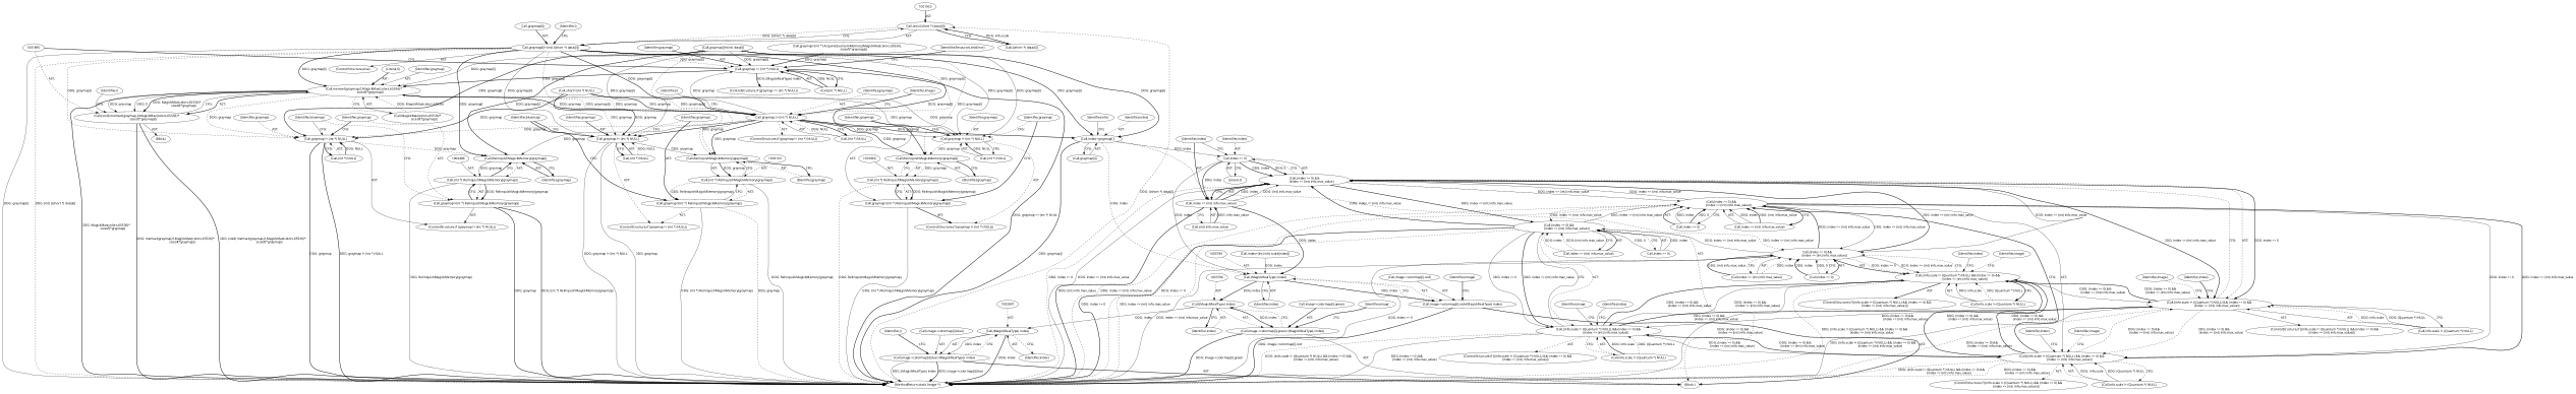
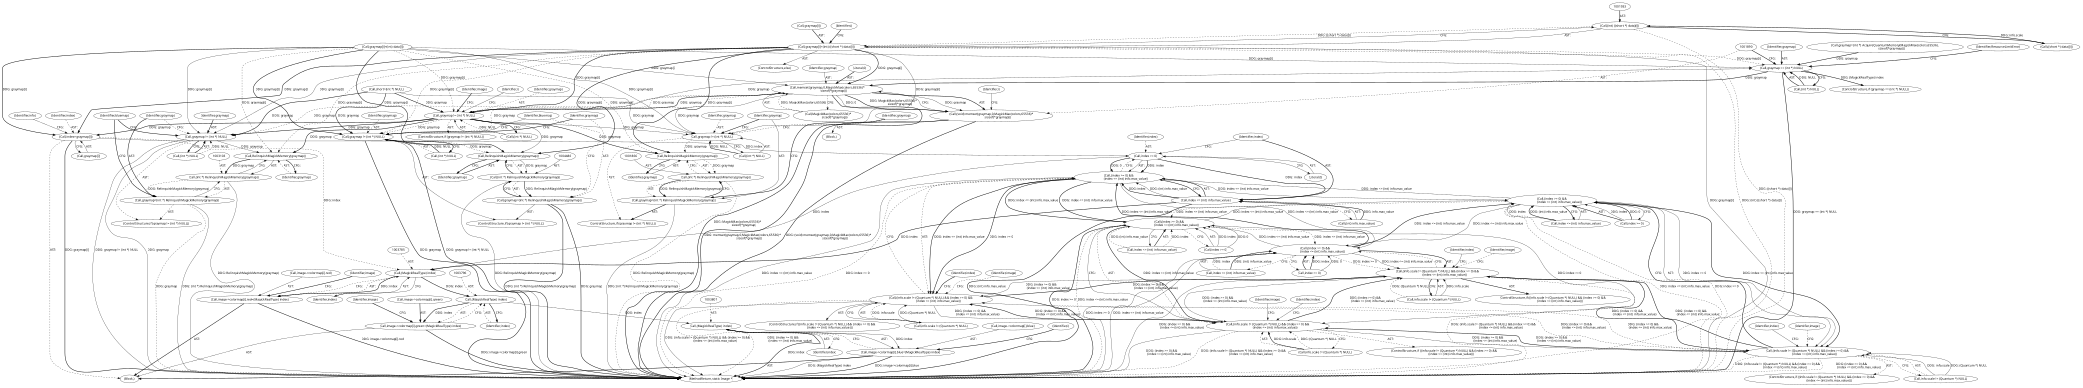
  digraph {
    fontname="Noto Sans"
    node [fontname="Noto Sans"]
    edge [fontname="Noto Sans" style=bold]
    n1 [label="(Call,(int) ((short *) data)[i])"]
    n2 [label="(Call,graymap[i]=(int) ((short *) data)[i])"]
    n3 [label="(MethodReturn,static Image *)"]
    n4 [label="(Call,((short *) data)[i])"]
    n5 [label="(Call,graymap != (int *) NULL)"]
    n6 [label="(Call,RelinquishMagickMemory(graymap))"]
    n7 [label="(Call,graymap == (int *) NULL)"]
    n8 [label="(Call,memset(graymap,0,MagickMax(colors,65536)*\n                sizeof(*graymap)))"]
    n9 [label="(Call,graymap != (int *) NULL)"]
    n10 [label="(Call,RelinquishMagickMemory(graymap))"]
    n11 [label="(Call,graymap != (int *) NULL)"]
    n12 [label="(Call,index=graymap[i])"]
    n13 [label="(Call,graymap != (int *) NULL)"]
    n14 [label="(Call,RelinquishMagickMemory(graymap))"]
    n15 [label="(ControlStructure,else)"]
    n16 [label="(ControlStructure,if (graymap != (int *) NULL))"]
    n17 [label="(Call,(int *) NULL)"]
    n18 [label="(Call,(int *) RelinquishMagickMemory(graymap))"]
    n19 [label="(Identifier,graymap)"]
    n20 [label="(Call,(int *) NULL)"]
    n21 [label="(ControlStructure,if (graymap == (int *) NULL))"]
    n22 [label="(Call,(void) memset(graymap,0,MagickMax(colors,65536)*\n                sizeof(*graymap)))"]
    n23 [label="(Call,MagickMax(colors,65536)*\n                sizeof(*graymap))"]
    n24 [label="(Call,(int *) NULL)"]
    n25 [label="(ControlStructure,if (graymap != (int *) NULL))"]
    n26 [label="(Call,(int *) RelinquishMagickMemory(graymap))"]
    n27 [label="(Identifier,graymap)"]
    n28 [label="(ControlStructure,if (graymap != (int *) NULL))"]
    n29 [label="(Call,(int *) NULL)"]
    n30 [label="(Call,index >= 0)"]
    n31 [label="(Call,(MagickRealType) index)"]
    n32 [label="(Call,graymap[i])"]
    n33 [label="(Block,)"]
    n34 [label="(Call,(int *) NULL)"]
    n35 [label="(ControlStructure,if (graymap != (int *) NULL))"]
    n36 [label="(Call,(int *) RelinquishMagickMemory(graymap))"]
    n37 [label="(Identifier,graymap)"]
    n38 [label="(Call,graymap=(int *) RelinquishMagickMemory(graymap))"]
    n39 [label="(Block,)"]
    n40 [label="(Call,graymap=(int *) RelinquishMagickMemory(graymap))"]
    n41 [label="(Call,(index >= 0) &&\n                  (index <= (int) info.max_value))"]
    n42 [label="(Call,index <= (int) info.max_value)"]
    n43 [label="(Literal,0)"]
    n44 [label="(Call,image->colormap[i].red=(MagickRealType) index)"]
    n45 [label="(Call,(MagickRealType) index)"]
    n46 [label="(Identifier,index)"]
    n47 [label="(Call,(index >= 0) &&\n                  (index <= (int) info.max_value))"]
    n48 [label="(Call,(info.scale != (Quantum *) NULL) && (index >= 0) &&\n                  (index <= (int) info.max_value))"]
    n49 [label="(Call,(index >= 0) &&\n                  (index <= (int) info.max_value))"]
    n50 [label="(Call,(index >= 0) &&\n                  (index <= (int) info.max_value))"]
    n51 [label="(Call,(int) info.max_value)"]
    n52 [label="(Call,(info.scale != (Quantum *) NULL) && (index >= 0) &&\n                  (index <= (int) info.max_value))"]
    n53 [label="(Call,index <= (int) info.max_value)"]
    n54 [label="(Call,index >= 0)"]
    n55 [label="(Call,(info.scale != (Quantum *) NULL) && (index >= 0) &&\n                  (index <= (int) info.max_value))"]
    n56 [label="(Call,(info.scale != (Quantum *) NULL) && (index >= 0) &&\n                  (index <= (int) info.max_value))"]
    n57 [label="(ControlStructure,if ((info.scale != (Quantum *) NULL) && (index >= 0) &&\n                  (index <= (int) info.max_value)))"]
    n58 [label="(Call,info.scale != (Quantum *) NULL)"]
    n59 [label="(Call,index >= 0)"]
    n60 [label="(Call,index <= (int) info.max_value)"]
    n61 [label="(Call,index <= (int) info.max_value)"]
    n62 [label="(Call,index >= 0)"]
    n63 [label="(ControlStructure,if ((info.scale != (Quantum *) NULL) && (index >= 0) &&\n                  (index <= (int) info.max_value)))"]
    n64 [label="(Call,info.scale != (Quantum *) NULL)"]
    n65 [label="(ControlStructure,if ((info.scale != (Quantum *) NULL) && (index >= 0) &&\n                  (index <= (int) info.max_value)))"]
    n66 [label="(Call,info.scale != (Quantum *) NULL)"]
    n67 [label="(Call,info.scale != (Quantum *) NULL)"]
    n68 [label="(ControlStructure,if ((info.scale != (Quantum *) NULL) && (index >= 0) &&\n                  (index <= (int) info.max_value)))"]
    n69 [label="(Call,image->colormap[i].green=(MagickRealType) index)"]
    n70 [label="(Call,(MagickRealType) index)"]
    n71 [label="(Identifier,index)"]
    n72 [label="(Call,image->colormap[i].blue=(MagickRealType) index)"]
    n73 [label="(Identifier,index)"]
    n74 [label="(Call,graymap=(int *) RelinquishMagickMemory(graymap))"]
    n75 [label="(Identifier,graymap)"]
    n76 [label="(Identifier,image)"]
    n77 [label="(Identifier,graymap)"]
    n78 [label="(Identifier,graymap)"]
    n79 [label="(Call,graymap[i])"]
    n80 [label="(Identifier,info)"]
    n81 [label="(Identifier,image)"]
    n82 [label="(Literal,0)"]
    n83 [label="(Identifier,index)"]
    n84 [label="(Call,image->colormap[i].red)"]
    n85 [label="(Identifier,image)"]
    n86 [label="(Call,short=(int *) NULL)"]
    n87 [label="(Identifier,image)"]
    n88 [label="(Identifier,index)"]
    n89 [label="(Identifier,image)"]
    n90 [label="(Identifier,graymap)"]
    n91 [label="(Call,graymap[i]=(int) data[i])"]
    n92 [label="(Identifier,graymap)"]
    n93 [label="(Identifier,index)"]
    n94 [label="(Identifier,index)"]
    n95 [label="(Identifier,ResourceLimitError)"]
    n96 [label="(Identifier,i)"]
    n97 [label="(Identifier,graymap)"]
    n98 [label="(Identifier,graymap)"]
    n99 [label="(Identifier,i)"]
    n100 [label="(Identifier,index)"]
    n101 [label="(Identifier,graymap)"]
    n102 [label="(Identifier,graymap)"]
    n103 [label="(Identifier,i)"]
    n104 [label="(Identifier,graymap)"]
    n105 [label="(Call,graymap=(int *) AcquireQuantumMemory(MagickMax(colors,65536),\n                sizeof(*graymap)))"]
    n106 [label="(Call,image->colormap[i].green)"]
    n107 [label="(Identifier,image)"]
    n108 [label="(Identifier,index)"]
    n109 [label="(Identifier,image)"]
    n110 [label="(Call,image->colormap[i].blue)"]
-   n111 [label="(Call,index=(int) info.scale[index])"]
    n112 [label="(Identifier,bluemap)"]
    n113 [label="(Identifier,index)"]
    n114 [label="(Identifier,bluemap)"]
    n115 [label="(Identifier,i)"]
    1001933
    1001866
    1001890
    1003103
    1003785
    1003796
    1003807
    1004486
    n1 -> n2 [label="AST: " style=solid]
    n1 -> n2 [label="DDG: ((short *) data)[i]" style=dashed]
-   n3 -> n1 [label="DDG: ((short *) data)[i]" style=dashed]
+   n1 -> n3 [label="DDG: ((short *) data)[i]" style=dashed]
    n1 -> n4 [label="CFG: "]
    n2 -> n1 [label="CFG: " style=solid]
    n2 -> n3 [label="DDG: graymap[i]" style=solid]
    n2 -> n3 [label="DDG: (int) ((short *) data)[i]" style=dashed]
    n2 -> n5 [label="DDG: graymap[i]" style=solid]
    n2 -> n6 [label="DDG: graymap[i]"]
    n2 -> n7 [label="DDG: graymap[i]" style=dashed]
    n2 -> n8 [label="DDG: graymap[i]"]
    n2 -> n9 [label="DDG: graymap[i]" style=solid]
    n2 -> n10 [label="DDG: graymap[i]" style=dashed]
    n2 -> n11 [label="DDG: graymap[i]"]
    n2 -> n12 [label="DDG: graymap[i]"]
    n2 -> n13 [label="DDG: graymap[i]" style=dashed]
    n2 -> n14 [label="DDG: graymap[i]"]
    n2 -> n15 [label="AST: " style=solid]
    n4 -> n1 [label="DDG: info.scale"]
    n5 -> n6 [label="DDG: graymap" style=dashed]
    n5 -> n16 [label="AST: " style=dashed]
    n5 -> n17 [label="CFG: " style=solid]
    n6 -> n18 [label="AST: " style=dashed]
    n6 -> n18 [label="DDG: graymap" style=dashed]
    n6 -> n19 [label="CFG: "]
    n7 -> n3 [label="DDG: graymap == (int *) NULL"]
    n7 -> n8 [label="DDG: graymap"]
    n7 -> n20 [label="CFG: "]
    n7 -> n21 [label="DDG: (MagickRealType) index"]
    n8 -> n3 [label="DDG: MagickMax(colors,65536)*\n                sizeof(*graymap)"]
    n8 -> n5 [label="DDG: graymap" style=solid]
    n8 -> n9 [label="DDG: graymap" style=dashed]
    n8 -> n11 [label="DDG: graymap"]
    n8 -> n13 [label="DDG: graymap" style=dashed]
    n8 -> n22 [label="AST: "]
    n8 -> n22 [label="DDG: graymap" style=solid]
    n8 -> n22 [label="DDG: 0" style=solid]
    n8 -> n22 [label="DDG: MagickMax(colors,65536)*\n                sizeof(*graymap)"]
    n8 -> n23 [label="CFG: " style=dashed]
    n9 -> n3 [label="DDG: graymap" style=solid]
    n9 -> n3 [label="DDG: graymap != (int *) NULL" style=solid]
    n9 -> n10 [label="DDG: graymap" style=solid]
    n9 -> n24 [label="CFG: "]
    n9 -> n25 [label="AST: " style=dashed]
    n10 -> n26 [label="AST: " style=solid]
    n10 -> n26 [label="DDG: graymap"]
    n10 -> n27 [label="CFG: "]
    n11 -> n5 [label="DDG: graymap" style=solid]
    n11 -> n6 [label="DDG: graymap"]
    n11 -> n7 [label="DDG: graymap" style=solid]
    n11 -> n8 [label="DDG: graymap" style=dashed]
    n11 -> n9 [label="DDG: graymap"]
    n11 -> n10 [label="DDG: graymap"]
    n11 -> n12 [label="DDG: graymap"]
    n11 -> n13 [label="DDG: graymap" style=dashed]
    n11 -> n14 [label="DDG: graymap" style=solid]
    n11 -> n28 [label="AST: " style=dashed]
    n11 -> n29 [label="CFG: "]
    n12 -> n3 [label="DDG: graymap[i]"]
    n12 -> n30 [label="DDG: index" style=solid]
    n12 -> n31 [label="DDG: index" style=dashed]
    n12 -> n32 [label="CFG: " style=solid]
    n12 -> n33 [label="AST: " style=dashed]
    n13 -> n3 [label="DDG: graymap"]
    n13 -> n3 [label="DDG: graymap != (int *) NULL"]
    n13 -> n14 [label="DDG: graymap" style=dashed]
    n13 -> n34 [label="CFG: "]
    n13 -> n35 [label="AST: " style=solid]
    n14 -> n36 [label="AST: " style=dashed]
    n14 -> n36 [label="DDG: graymap" style=solid]
    n14 -> n37 [label="CFG: "]
    n17 -> n5 [label="AST: " style=solid]
    n17 -> n5 [label="DDG: NULL"]
    n18 -> n3 [label="DDG: RelinquishMagickMemory(graymap)" style=dashed]
    n18 -> n6 [label="CFG: " style=dashed]
    n18 -> n38 [label="AST: " style=dashed]
    n18 -> n38 [label="DDG: RelinquishMagickMemory(graymap)"]
    n19 -> n6 [label="AST: " style=solid]
    n20 -> n7 [label="AST: "]
    n20 -> n7 [label="DDG: NULL"]
    n22 -> n3 [label="DDG: (void) memset(graymap,0,MagickMax(colors,65536)*\n                sizeof(*graymap))"]
    n22 -> n3 [label="DDG: memset(graymap,0,MagickMax(colors,65536)*\n                sizeof(*graymap))"]
    n22 -> n8 [label="CFG: " style=solid]
    n22 -> n39 [label="AST: " style=solid]
    n23 -> n8 [label="AST: " style=solid]
    n23 -> n8 [label="DDG: MagickMax(colors,65536)" style=dashed]
    n24 -> n9 [label="AST: "]
    n24 -> n9 [label="DDG: NULL" style=dashed]
    n26 -> n3 [label="DDG: RelinquishMagickMemory(graymap)" style=solid]
    n26 -> n10 [label="CFG: " style=solid]
    n26 -> n40 [label="AST: " style=dashed]
    n26 -> n40 [label="DDG: RelinquishMagickMemory(graymap)" style=dashed]
    n27 -> n10 [label="AST: " style=dashed]
    n29 -> n11 [label="AST: " style=solid]
    n29 -> n11 [label="DDG: NULL" style=dashed]
    n30 -> n31 [label="DDG: index" style=solid]
    n30 -> n41 [label="AST: " style=solid]
    n30 -> n41 [label="DDG: index"]
    n30 -> n41 [label="DDG: 0"]
    n30 -> n42 [label="DDG: index"]
    n30 -> n43 [label="CFG: " style=solid]
    n31 -> n44 [label="AST: " style=dashed]
    n31 -> n44 [label="DDG: index"]
    n31 -> n45 [label="DDG: index"]
    n31 -> n46 [label="CFG: " style=solid]
    n32 -> n12 [label="AST: " style=solid]
    n34 -> n13 [label="AST: " style=dashed]
    n34 -> n13 [label="DDG: NULL"]
    n36 -> n3 [label="DDG: RelinquishMagickMemory(graymap)" style=solid]
    n36 -> n14 [label="CFG: "]
    n36 -> n74 [label="AST: " style=dashed]
    n36 -> n74 [label="DDG: RelinquishMagickMemory(graymap)"]
    n37 -> n14 [label="AST: "]
    n38 -> n3 [label="DDG: (int *) RelinquishMagickMemory(graymap)" style=solid]
    n38 -> n16 [label="AST: "]
    n38 -> n18 [label="CFG: "]
    n40 -> n3 [label="DDG: graymap" style=dashed]
    n40 -> n3 [label="DDG: (int *) RelinquishMagickMemory(graymap)" style=solid]
    n40 -> n25 [label="AST: " style=dashed]
    n40 -> n26 [label="CFG: " style=solid]
    n41 -> n3 [label="DDG: index >= 0" style=dashed]
    n41 -> n3 [label="DDG: index <= (int) info.max_value" style=solid]
    n41 -> n30 [label="CFG: " style=dashed]
    n41 -> n42 [label="CFG: "]
    n41 -> n47 [label="DDG: index <= (int) info.max_value"]
    n41 -> n48 [label="AST: " style=dashed]
    n41 -> n48 [label="DDG: index >= 0"]
    n41 -> n48 [label="DDG: index <= (int) info.max_value"]
    n41 -> n49 [label="DDG: index <= (int) info.max_value" style=solid]
    n41 -> n50 [label="DDG: index <= (int) info.max_value" style=solid]
    n42 -> n3 [label="DDG: (int) info.max_value"]
    n42 -> n31 [label="DDG: index"]
    n42 -> n41 [label="AST: "]
    n42 -> n41 [label="DDG: index"]
    n42 -> n41 [label="DDG: (int) info.max_value" style=solid]
    n42 -> n51 [label="CFG: " style=dashed]
    n43 -> n30 [label="AST: " style=solid]
    n44 -> n3 [label="DDG: image->colormap[i].red"]
    n44 -> n31 [label="CFG: " style=dashed]
    n44 -> n33 [label="AST: "]
    n45 -> n69 [label="AST: " style=dashed]
    n45 -> n69 [label="DDG: index"]
    n45 -> n70 [label="DDG: index" style=solid]
    n45 -> n71 [label="CFG: "]
    n46 -> n31 [label="AST: " style=solid]
    n47 -> n3 [label="DDG: index <= (int) info.max_value" style=dashed]
    n47 -> n3 [label="DDG: index >= 0"]
    n47 -> n41 [label="DDG: index <= (int) info.max_value"]
    n47 -> n49 [label="DDG: index <= (int) info.max_value" style=dashed]
    n47 -> n50 [label="DDG: index <= (int) info.max_value" style=solid]
    n47 -> n52 [label="AST: " style=dashed]
    n47 -> n52 [label="DDG: index >= 0" style=solid]
    n47 -> n52 [label="DDG: index <= (int) info.max_value"]
    n47 -> n53 [label="CFG: " style=solid]
    n47 -> n54 [label="CFG: " style=dashed]
    n48 -> n3 [label="DDG: (info.scale != (Quantum *) NULL) && (index >= 0) &&\n                  (index <= (int) info.max_value)" style=solid]
    n48 -> n3 [label="DDG: (index >= 0) &&\n                  (index <= (int) info.max_value)" style=dashed]
    n48 -> n41 [label="CFG: " style=dashed]
    n48 -> n52 [label="DDG: (index >= 0) &&\n                  (index <= (int) info.max_value)" style=solid]
    n48 -> n55 [label="DDG: (index >= 0) &&\n                  (index <= (int) info.max_value)"]
    n48 -> n56 [label="DDG: (index >= 0) &&\n                  (index <= (int) info.max_value)" style=dashed]
    n48 -> n57 [label="AST: " style=solid]
    n48 -> n58 [label="CFG: " style=solid]
    n49 -> n3 [label="DDG: index <= (int) info.max_value" style=solid]
    n49 -> n3 [label="DDG: index >= 0" style=solid]
    n49 -> n41 [label="DDG: index <= (int) info.max_value"]
    n49 -> n47 [label="DDG: index <= (int) info.max_value" style=solid]
    n49 -> n50 [label="DDG: index <= (int) info.max_value"]
    n49 -> n55 [label="AST: "]
    n49 -> n55 [label="DDG: index >= 0" style=dashed]
    n49 -> n55 [label="DDG: index <= (int) info.max_value" style=solid]
    n49 -> n59 [label="CFG: " style=dashed]
    n49 -> n60 [label="CFG: " style=dashed]
    n50 -> n3 [label="DDG: index >= 0" style=dashed]
    n50 -> n3 [label="DDG: index <= (int) info.max_value" style=dashed]
    n50 -> n41 [label="DDG: index <= (int) info.max_value" style=solid]
    n50 -> n47 [label="DDG: index <= (int) info.max_value" style=dashed]
    n50 -> n49 [label="DDG: index <= (int) info.max_value" style=solid]
    n50 -> n56 [label="AST: " style=solid]
    n50 -> n56 [label="DDG: index >= 0" style=solid]
    n50 -> n56 [label="DDG: index <= (int) info.max_value"]
    n50 -> n61 [label="CFG: "]
    n50 -> n62 [label="CFG: " style=solid]
    n51 -> n42 [label="AST: " style=solid]
    n51 -> n42 [label="DDG: info.max_value"]
    n52 -> n3 [label="DDG: (info.scale != (Quantum *) NULL) && (index >= 0) &&\n                  (index <= (int) info.max_value)" style=dashed]
    n52 -> n3 [label="DDG: (index >= 0) &&\n                  (index <= (int) info.max_value)" style=solid]
    n52 -> n47 [label="CFG: " style=solid]
    n52 -> n48 [label="DDG: (index >= 0) &&\n                  (index <= (int) info.max_value)"]
    n52 -> n55 [label="DDG: (index >= 0) &&\n                  (index <= (int) info.max_value)"]
    n52 -> n56 [label="DDG: (index >= 0) &&\n                  (index <= (int) info.max_value)" style=solid]
    n52 -> n63 [label="AST: " style=dashed]
    n52 -> n64 [label="CFG: " style=dashed]
    n53 -> n47 [label="AST: "]
    n53 -> n47 [label="DDG: index" style=dashed]
    n53 -> n47 [label="DDG: (int) info.max_value" style=dashed]
    n54 -> n47 [label="AST: " style=solid]
    n54 -> n47 [label="DDG: index" style=solid]
    n54 -> n47 [label="DDG: 0" style=solid]
    n55 -> n3 [label="DDG: (index >= 0) &&\n                  (index <= (int) info.max_value)" style=solid]
    n55 -> n3 [label="DDG: (info.scale != (Quantum *) NULL) && (index >= 0) &&\n                  (index <= (int) info.max_value)" style=dashed]
    n55 -> n48 [label="DDG: (index >= 0) &&\n                  (index <= (int) info.max_value)" style=solid]
    n55 -> n49 [label="CFG: " style=dashed]
    n55 -> n52 [label="DDG: (index >= 0) &&\n                  (index <= (int) info.max_value)" style=solid]
    n55 -> n56 [label="DDG: (index >= 0) &&\n                  (index <= (int) info.max_value)"]
    n55 -> n65 [label="AST: "]
    n55 -> n66 [label="CFG: "]
    n56 -> n3 [label="DDG: (index >= 0) &&\n                  (index <= (int) info.max_value)" style=dashed]
    n56 -> n3 [label="DDG: (info.scale != (Quantum *) NULL) && (index >= 0) &&\n                  (index <= (int) info.max_value)" style=dashed]
    n56 -> n48 [label="DDG: (index >= 0) &&\n                  (index <= (int) info.max_value)" style=dashed]
    n56 -> n50 [label="CFG: "]
    n56 -> n52 [label="DDG: (index >= 0) &&\n                  (index <= (int) info.max_value)"]
    n56 -> n55 [label="DDG: (index >= 0) &&\n                  (index <= (int) info.max_value)"]
    n56 -> n67 [label="CFG: " style=dashed]
    n56 -> n68 [label="AST: " style=dashed]
    n58 -> n48 [label="AST: " style=solid]
    n58 -> n48 [label="DDG: info.scale" style=dashed]
    n58 -> n48 [label="DDG: (Quantum *) NULL" style=solid]
    n59 -> n49 [label="AST: "]
    n59 -> n49 [label="DDG: index"]
    n59 -> n49 [label="DDG: 0" style=solid]
    n60 -> n49 [label="AST: " style=solid]
    n60 -> n49 [label="DDG: index" style=dashed]
    n60 -> n49 [label="DDG: (int) info.max_value"]
    n61 -> n50 [label="AST: " style=solid]
    n61 -> n50 [label="DDG: index" style=solid]
    n61 -> n50 [label="DDG: (int) info.max_value"]
    n62 -> n50 [label="AST: "]
    n62 -> n50 [label="DDG: index" style=solid]
    n62 -> n50 [label="DDG: 0"]
    n64 -> n52 [label="AST: " style=dashed]
    n64 -> n52 [label="DDG: info.scale"]
    n64 -> n52 [label="DDG: (Quantum *) NULL" style=dashed]
    n66 -> n55 [label="AST: " style=solid]
    n66 -> n55 [label="DDG: info.scale" style=solid]
    n66 -> n55 [label="DDG: (Quantum *) NULL" style=dashed]
    n67 -> n56 [label="AST: " style=dashed]
    n67 -> n56 [label="DDG: info.scale" style=solid]
    n67 -> n56 [label="DDG: (Quantum *) NULL" style=solid]
    n69 -> n3 [label="DDG: image->colormap[i].green"]
    n69 -> n33 [label="AST: " style=solid]
    n69 -> n45 [label="CFG: " style=dashed]
    n70 -> n3 [label="DDG: index"]
    n70 -> n72 [label="AST: " style=solid]
    n70 -> n72 [label="DDG: index" style=solid]
    n70 -> n73 [label="CFG: " style=dashed]
    n71 -> n45 [label="AST: " style=dashed]
    n72 -> n3 [label="DDG: image->colormap[i].blue"]
    n72 -> n3 [label="DDG: (MagickRealType) index" style=solid]
    n72 -> n33 [label="AST: "]
    n72 -> n70 [label="CFG: " style=dashed]
    n73 -> n70 [label="AST: " style=solid]
    n74 -> n3 [label="DDG: (int *) RelinquishMagickMemory(graymap)"]
    n74 -> n3 [label="DDG: graymap"]
    n74 -> n35 [label="AST: " style=solid]
    n74 -> n36 [label="CFG: "]
    n75 -> n11 [label="AST: " style=dashed]
    n76 -> n44 [label="CFG: "]
    n77 -> n9 [label="CFG: " style=dashed]
    n77 -> n40 [label="AST: "]
    n78 -> n9 [label="AST: "]
    n79 -> n2 [label="AST: "]
    n80 -> n12 [label="CFG: " style=solid]
    n81 -> n69 [label="CFG: "]
    n82 -> n8 [label="AST: "]
    n83 -> n55 [label="CFG: " style=solid]
    n84 -> n44 [label="AST: " style=solid]
    n85 -> n52 [label="CFG: " style=solid]
    n86 -> n5 [label="DDG: graymap" style=solid]
    n86 -> n9 [label="DDG: graymap"]
    n86 -> n11 [label="DDG: graymap"]
    n86 -> n13 [label="DDG: graymap"]
    n87 -> n11 [label="CFG: "]
    n88 -> n52 [label="CFG: " style=solid]
    n89 -> n55 [label="CFG: " style=dashed]
    n90 -> n5 [label="CFG: " style=dashed]
    n90 -> n38 [label="CFG: "]
    n91 -> n5 [label="DDG: graymap[i]" style=solid]
    n91 -> n6 [label="DDG: graymap[i]" style=dashed]
    n91 -> n7 [label="DDG: graymap[i]" style=solid]
    n91 -> n8 [label="DDG: graymap[i]" style=solid]
    n91 -> n9 [label="DDG: graymap[i]" style=solid]
    n91 -> n10 [label="DDG: graymap[i]" style=dashed]
    n91 -> n11 [label="DDG: graymap[i]" style=dashed]
    n91 -> n12 [label="DDG: graymap[i]"]
    n91 -> n13 [label="DDG: graymap[i]"]
    n91 -> n14 [label="DDG: graymap[i]"]
    n92 -> n5 [label="CFG: "]
    n92 -> n38 [label="AST: " style=solid]
    n93 -> n48 [label="CFG: "]
    n94 -> n30 [label="CFG: " style=solid]
    n94 -> n42 [label="AST: "]
    n95 -> n7 [label="CFG: "]
    n96 -> n72 [label="CFG: "]
    n97 -> n13 [label="AST: " style=dashed]
    n98 -> n13 [label="CFG: "]
    n98 -> n74 [label="AST: " style=dashed]
    n99 -> n11 [label="CFG: " style=solid]
    n100 -> n56 [label="CFG: " style=solid]
    n101 -> n5 [label="AST: " style=dashed]
    n102 -> n8 [label="AST: " style=solid]
    n103 -> n22 [label="CFG: " style=solid]
    n104 -> n7 [label="AST: "]
    n105 -> n7 [label="DDG: graymap"]
    n106 -> n69 [label="AST: "]
    n107 -> n48 [label="CFG: " style=dashed]
    n108 -> n12 [label="AST: " style=dashed]
    n109 -> n56 [label="CFG: " style=dashed]
    n110 -> n72 [label="AST: " style=solid]
-   n111 -> n31 [label="DDG: index" style=solid]
    n112 -> n13 [label="CFG: " style=solid]
    n112 -> n74 [label="CFG: " style=dashed]
    n113 -> n30 [label="AST: " style=dashed]
    n114 -> n9 [label="CFG: "]
    n114 -> n40 [label="CFG: "]
    n115 -> n2 [label="CFG: "]
    1001933 -> n1 [label="AST: "]
    1001866 -> n18 [label="AST: " style=solid]
    1001890 -> n7 [label="CFG: "]
    1001890 -> n22 [label="AST: " style=dashed]
    1003103 -> n26 [label="AST: " style=dashed]
    1003785 -> n31 [label="AST: " style=dashed]
    1003796 -> n45 [label="AST: " style=dashed]
    1003807 -> n70 [label="AST: " style=dashed]
    1004486 -> n36 [label="AST: " style=solid]
  }
